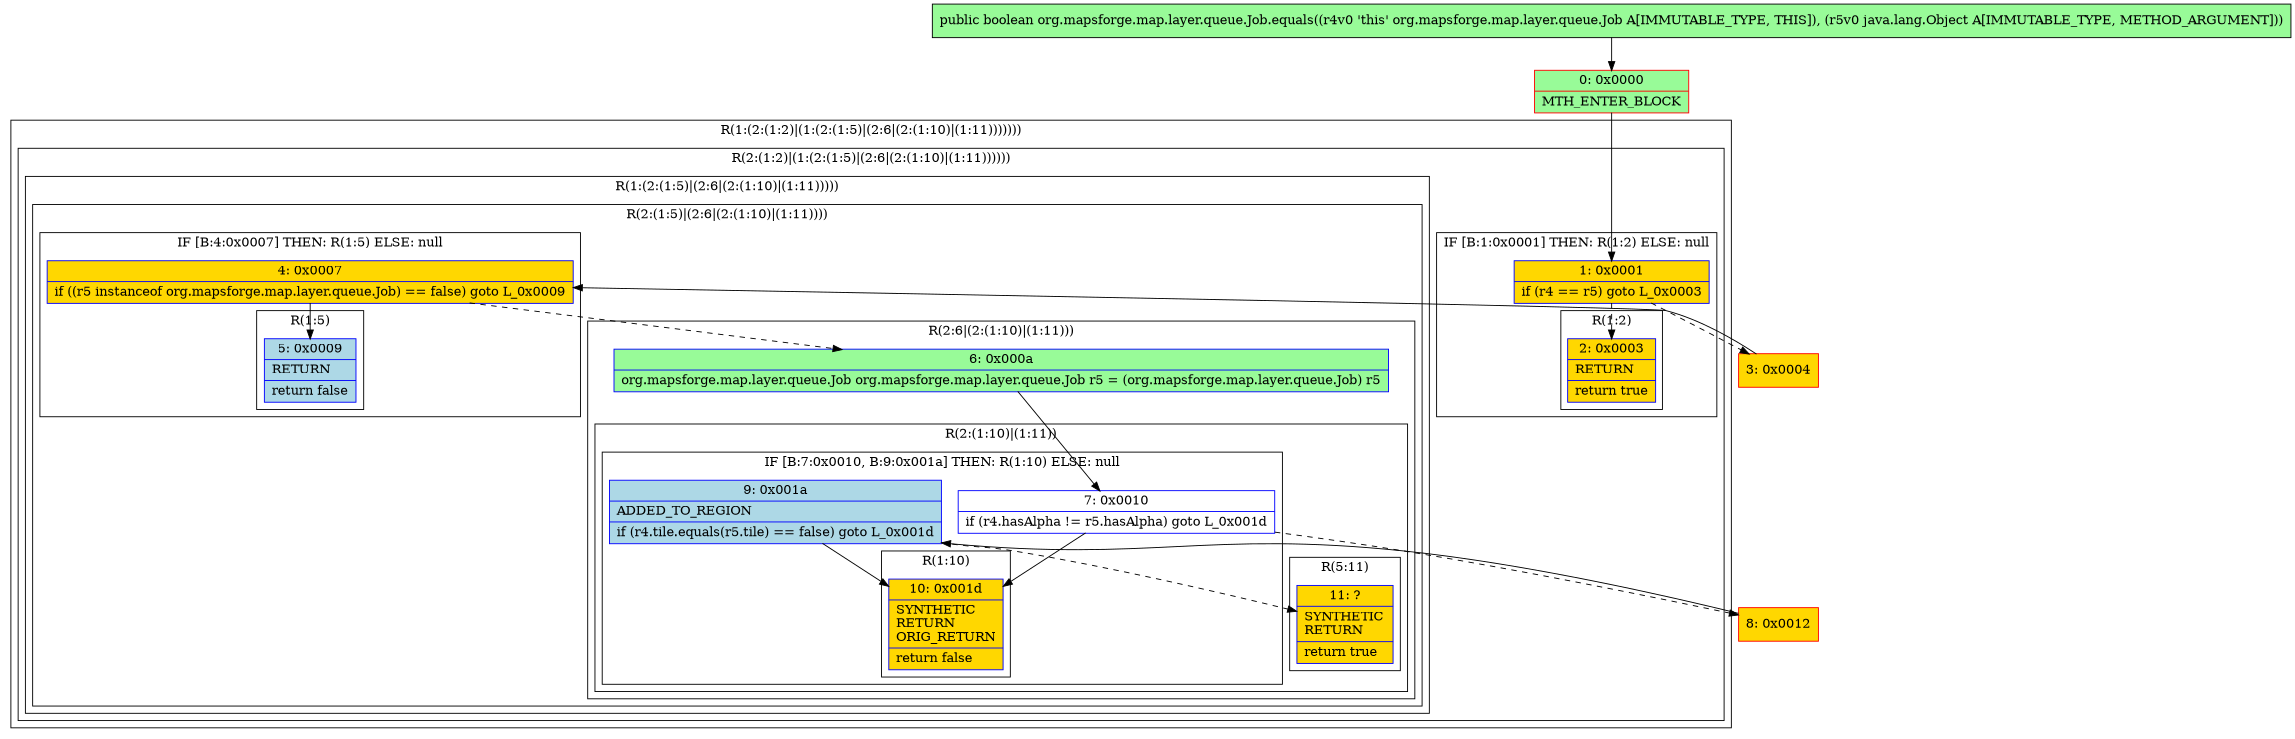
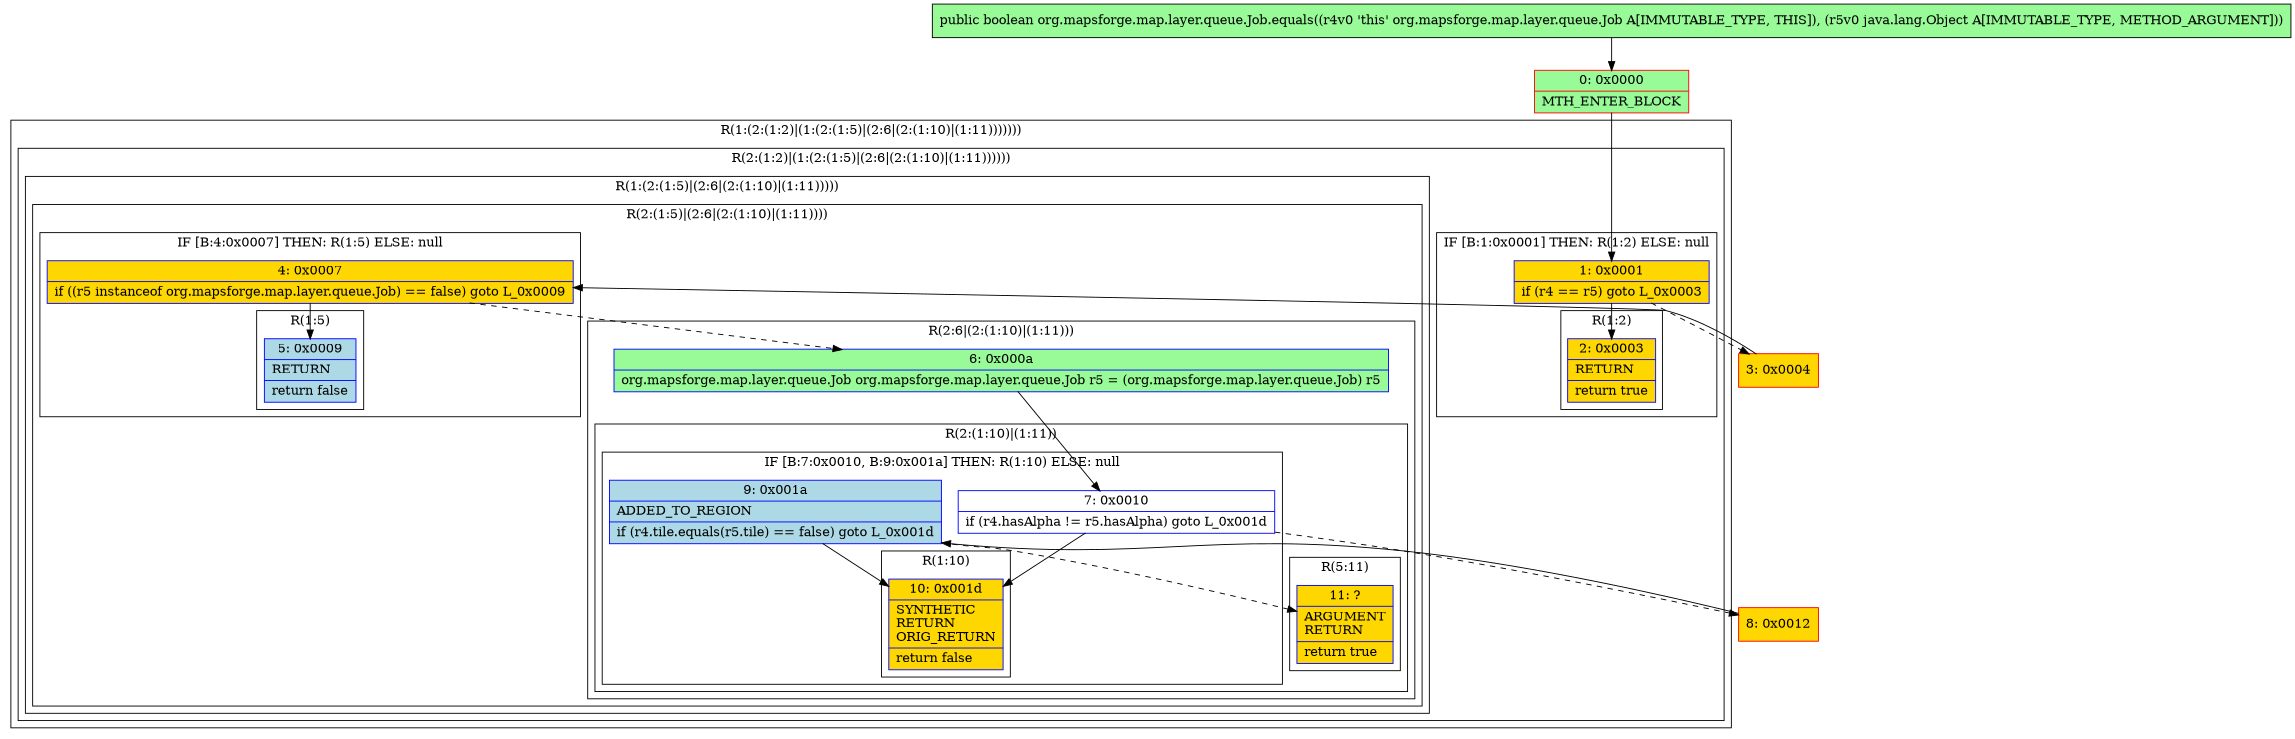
  digraph {
    node [color=blue fillcolor=gold shape=record style=filled]
    n1 [label="{2\:\ 0x0003|RETURN\l|return true\l}"]
    n2 [label="{1\:\ 0x0001|if (r4 == r5) goto L_0x0003\l}"]
    n3 [fillcolor=lightblue label="{5\:\ 0x0009|RETURN\l|return false\l}"]
    n4 [label="{4\:\ 0x0007|if ((r5 instanceof org.mapsforge.map.layer.queue.Job) == false) goto L_0x0009\l}"]
    n5 [label="{10\:\ 0x001d|SYNTHETIC\lRETURN\lORIG_RETURN\l|return false\l}"]
    n6 [fillcolor=white label="{7\:\ 0x0010|if (r4.hasAlpha != r5.hasAlpha) goto L_0x001d\l}"]
    n7 [fillcolor=lightblue label="{9\:\ 0x001a|ADDED_TO_REGION\l|if (r4.tile.equals(r5.tile) == false) goto L_0x001d\l}"]
-   n8 [label="{11\:\ ?|SYNTHETIC\lRETURN\l|return true\l}"]
+   n8 [label="{11\:\ ?|ARGUMENT\lRETURN\l|return true\l}"]
    n9 [fillcolor=palegreen label="{6\:\ 0x000a|org.mapsforge.map.layer.queue.Job org.mapsforge.map.layer.queue.Job r5 = (org.mapsforge.map.layer.queue.Job) r5\l}"]
    n10 [color=red label="{3\:\ 0x0004}"]
    n11 [color=red label="{8\:\ 0x0012}"]
    n12 [color=red fillcolor=palegreen label="{0\:\ 0x0000|MTH_ENTER_BLOCK\l}"]
    n13 [fillcolor=palegreen label="{public boolean org.mapsforge.map.layer.queue.Job.equals((r4v0 'this' org.mapsforge.map.layer.queue.Job A[IMMUTABLE_TYPE, THIS]), (r5v0 java.lang.Object A[IMMUTABLE_TYPE, METHOD_ARGUMENT])) }" color=""]
    subgraph cluster_1 {
      label="R(1:(2:(1:2)|(1:(2:(1:5)|(2:6|(2:(1:10)|(1:11)))))))"
      subgraph cluster_2 {
        label="R(2:(1:2)|(1:(2:(1:5)|(2:6|(2:(1:10)|(1:11))))))"
        subgraph cluster_3 {
          label="IF [B:1:0x0001] THEN: R(1:2) ELSE: null"
          n2
          subgraph cluster_4 {
            label="R(1:2)"
            n1
          }
        }
        subgraph cluster_5 {
          label="R(1:(2:(1:5)|(2:6|(2:(1:10)|(1:11)))))"
          subgraph cluster_6 {
            label="R(2:(1:5)|(2:6|(2:(1:10)|(1:11))))"
            subgraph cluster_7 {
              label="IF [B:4:0x0007] THEN: R(1:5) ELSE: null"
              n4
              subgraph cluster_8 {
                label="R(1:5)"
                n3
              }
            }
            subgraph cluster_9 {
              label="R(2:6|(2:(1:10)|(1:11)))"
              n9
              subgraph cluster_10 {
                label="R(2:(1:10)|(1:11))"
                subgraph cluster_11 {
                  label="IF [B:7:0x0010, B:9:0x001a] THEN: R(1:10) ELSE: null"
                  n6
                  n7
                  subgraph cluster_12 {
                    label="R(1:10)"
                    n5
                  }
                }
                subgraph cluster_13 {
                  label="R(5:11)"
                  n8
                }
              }
            }
          }
        }
      }
    }
-   n2 -> n1 [style=dashed]
+   n2 -> n1
    n2 -> n10 [style=dashed]
    n4 -> n3
    n4 -> n9 [style=dashed]
    n6 -> n5
    n6 -> n11 [style=dashed]
    n7 -> n5
    n7 -> n8 [style=dashed]
    n9 -> n6
    n10 -> n4
    n11 -> n7
    n12 -> n2
    n13 -> n12
  }
